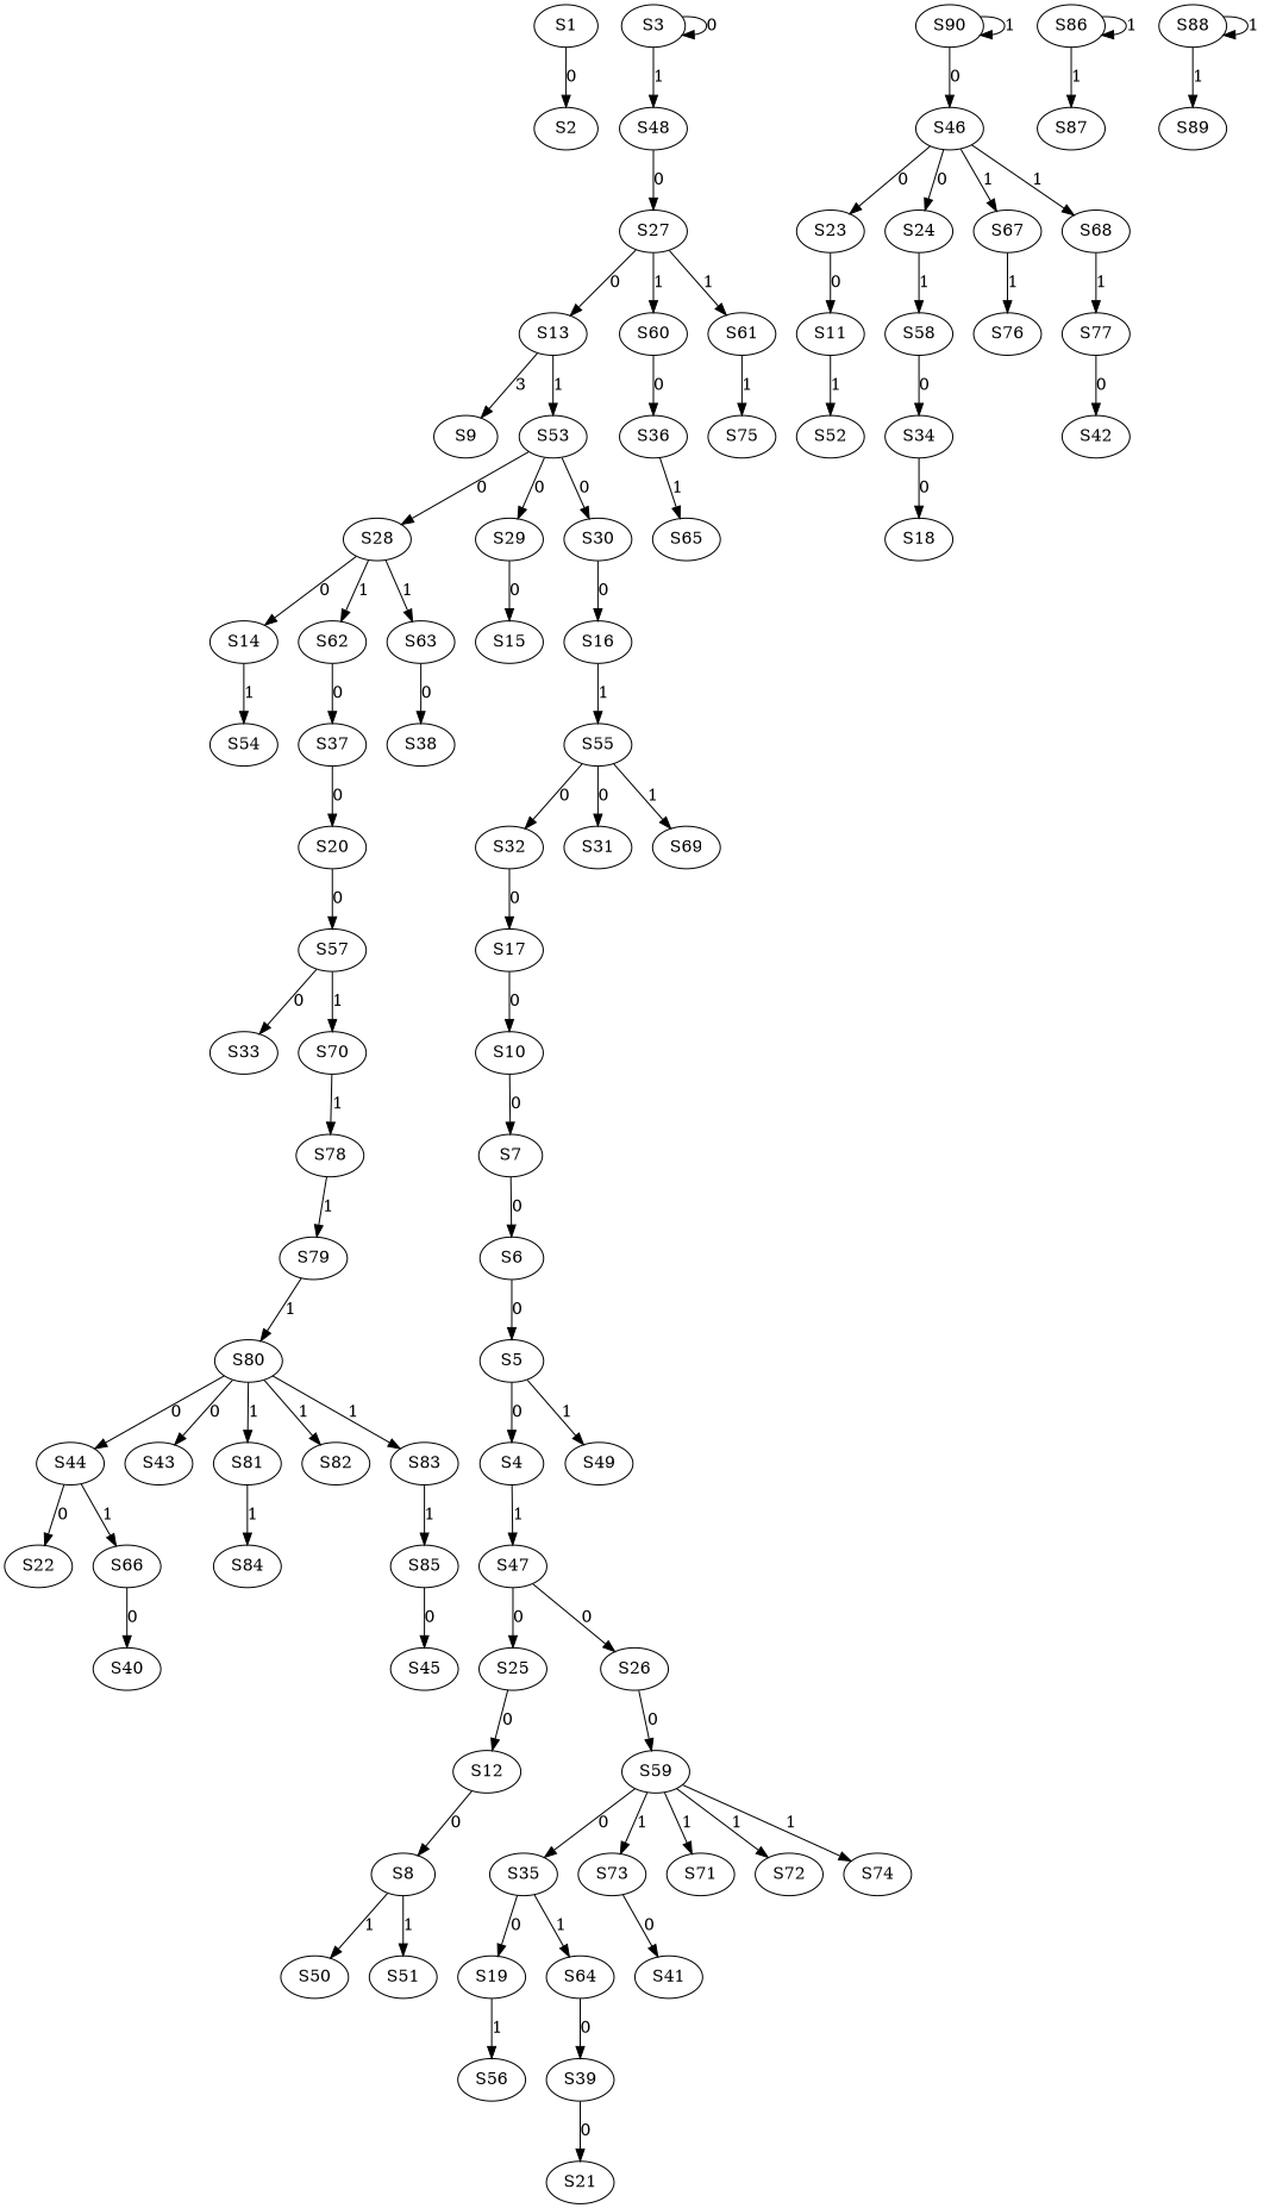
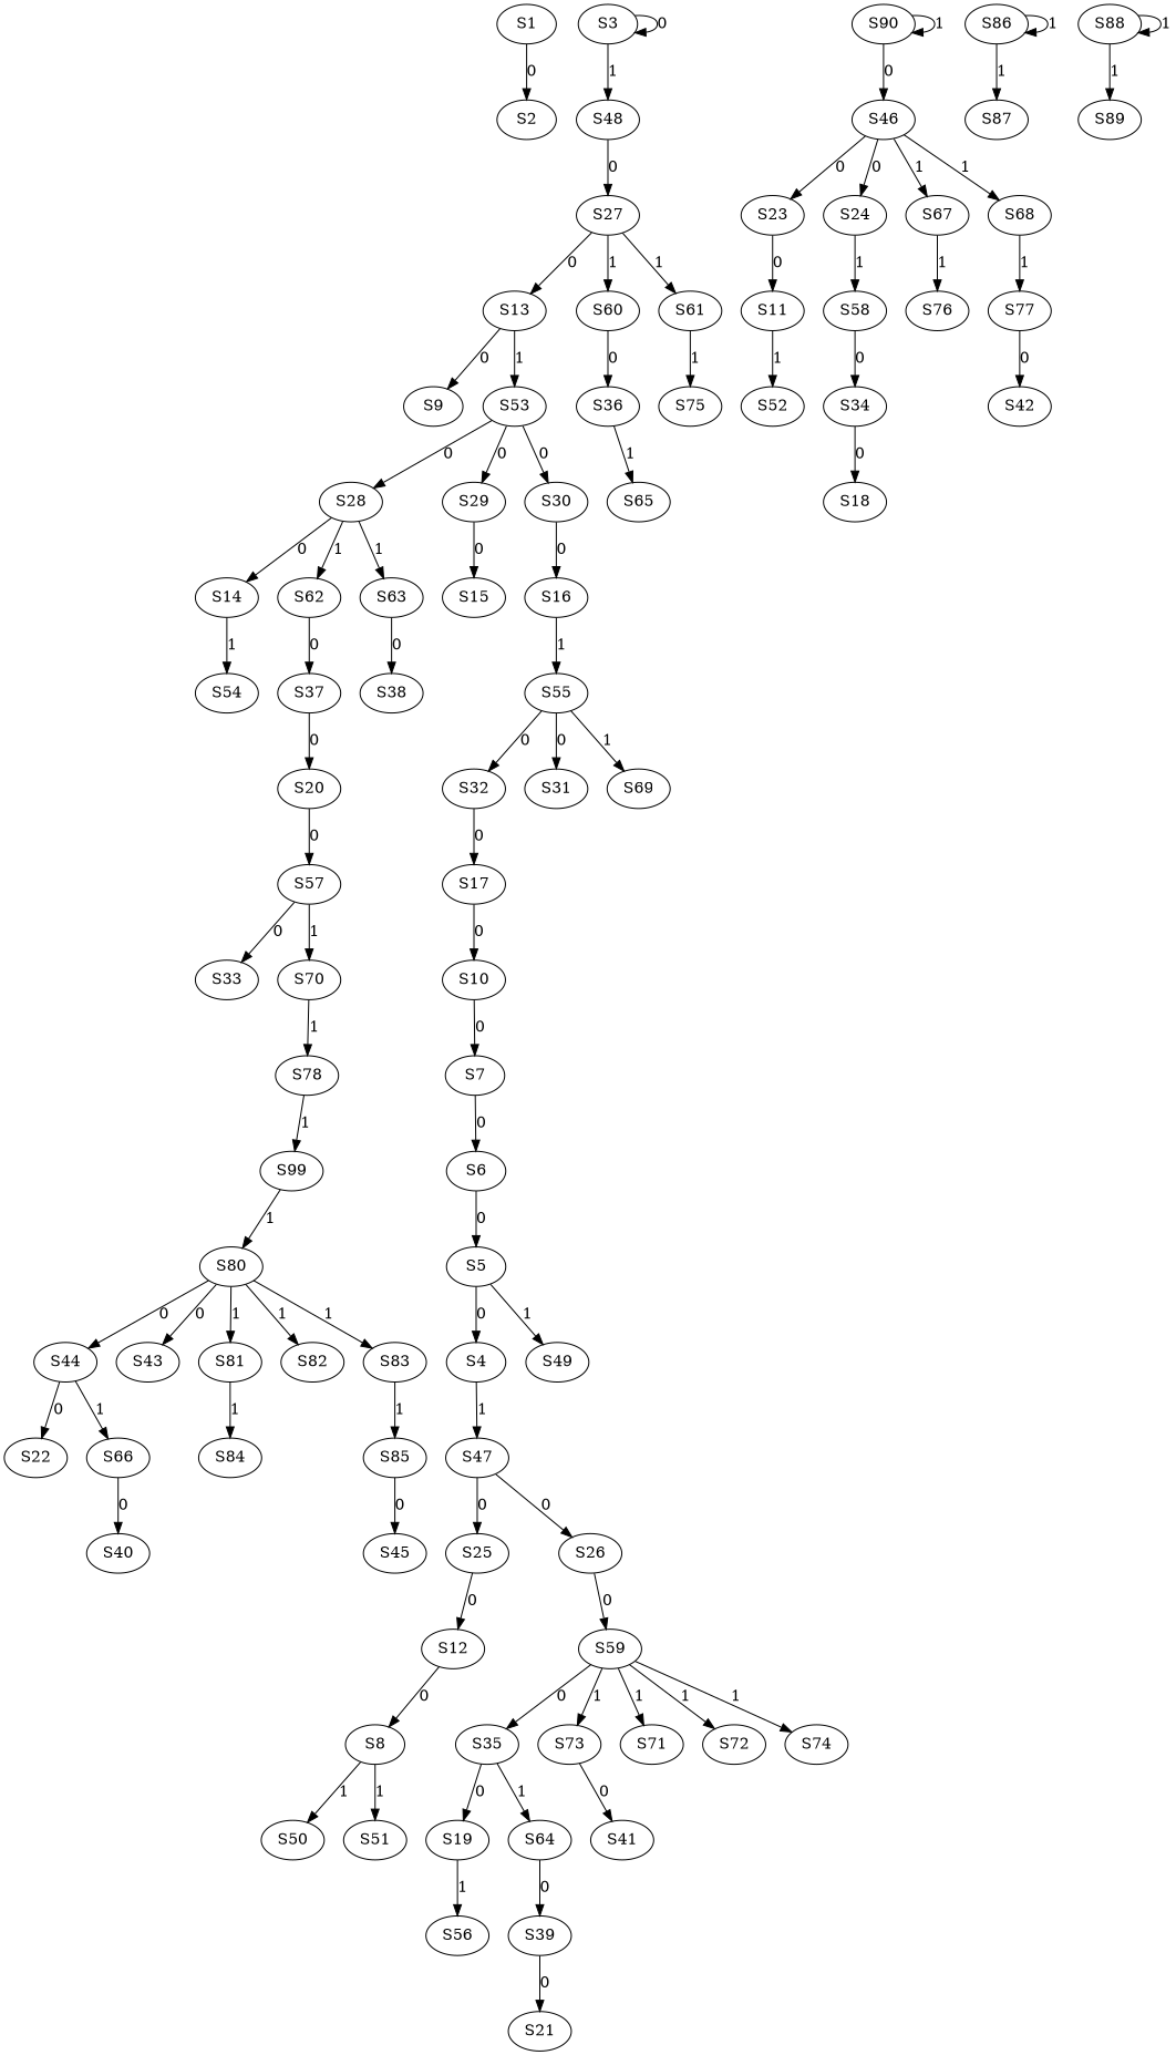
  strict digraph {
    S1
    S2
    S3
    S48
    S5
    S4
    S49
    S47
    S25
    S26
    S27
    S6
    S7
    S10
    S12
    S8
    S50
    S51
    S13
    S9
    S53
    S28
    S29
    S30
    S17
    S23
    S11
    S52
    S60
    S61
    S36
    S75
    S14
    S62
    S63
    S54
    S37
    S38
    S15
    S16
    S55
    S32
    S31
    S69
    S34
    S18
    S35
    S19
    S64
    S56
    S39
    S20
    S57
    S33
    S70
    S21
    S44
    S22
    S66
    S40
    S46
    S24
    S67
    S68
    S58
    S76
    S77
    S59
    S73
    S71
    S72
    S74
    S78
    S41
    S65
    S42
    S80
    S43
    S81
    S82
    S83
    S84
    S85
    S45
    S90
-   S79
+   S79 [label=S99]
    S86
    S87
    S88
    S89
    S1 -> S2 [label=0]
    S3 -> S3 [label=0]
    S3 -> S48 [label=1]
    S48 -> S27 [label=0]
    S5 -> S4 [label=0]
    S5 -> S49 [label=1]
    S4 -> S47 [label=1]
    S47 -> S25 [label=0]
    S47 -> S26 [label=0]
    S25 -> S12 [label=0]
    S26 -> S59 [label=0]
    S27 -> S13 [label=0]
    S27 -> S60 [label=1]
    S27 -> S61 [label=1]
    S6 -> S5 [label=0]
    S7 -> S6 [label=0]
    S10 -> S7 [label=0]
    S12 -> S8 [label=0]
    S8 -> S50 [label=1]
    S8 -> S51 [label=1]
-   S13 -> S9 [label=3]
+   S13 -> S9 [label=0]
    S13 -> S53 [label=1]
    S53 -> S28 [label=0]
    S53 -> S29 [label=0]
    S53 -> S30 [label=0]
    S28 -> S14 [label=0]
    S28 -> S62 [label=1]
    S28 -> S63 [label=1]
    S29 -> S15 [label=0]
    S30 -> S16 [label=0]
    S17 -> S10 [label=0]
    S23 -> S11 [label=0]
    S11 -> S52 [label=1]
    S60 -> S36 [label=0]
    S61 -> S75 [label=1]
    S36 -> S65 [label=1]
    S14 -> S54 [label=1]
    S62 -> S37 [label=0]
    S63 -> S38 [label=0]
    S37 -> S20 [label=0]
    S16 -> S55 [label=1]
    S55 -> S32 [label=0]
    S55 -> S31 [label=0]
    S55 -> S69 [label=1]
    S32 -> S17 [label=0]
    S34 -> S18 [label=0]
    S35 -> S19 [label=0]
    S35 -> S64 [label=1]
    S19 -> S56 [label=1]
    S64 -> S39 [label=0]
    S39 -> S21 [label=0]
    S20 -> S57 [label=0]
    S57 -> S33 [label=0]
    S57 -> S70 [label=1]
    S70 -> S78 [label=1]
    S44 -> S22 [label=0]
    S44 -> S66 [label=1]
    S66 -> S40 [label=0]
    S46 -> S23 [label=0]
    S46 -> S24 [label=0]
    S46 -> S67 [label=1]
    S46 -> S68 [label=1]
    S24 -> S58 [label=1]
    S67 -> S76 [label=1]
    S68 -> S77 [label=1]
    S58 -> S34 [label=0]
    S77 -> S42 [label=0]
    S59 -> S35 [label=0]
    S59 -> S73 [label=1]
    S59 -> S71 [label=1]
    S59 -> S72 [label=1]
    S59 -> S74 [label=1]
    S73 -> S41 [label=0]
    S78 -> S79 [label=1]
    S80 -> S44 [label=0]
    S80 -> S43 [label=0]
    S80 -> S81 [label=1]
    S80 -> S82 [label=1]
    S80 -> S83 [label=1]
    S81 -> S84 [label=1]
    S83 -> S85 [label=1]
    S85 -> S45 [label=0]
    S90 -> S46 [label=0]
    S90 -> S90 [label=1]
    S79 -> S80 [label=1]
    S86 -> S86 [label=1]
    S86 -> S87 [label=1]
    S88 -> S88 [label=1]
    S88 -> S89 [label=1]
  }
